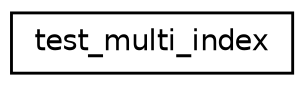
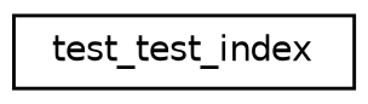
  digraph {
    rankdir=TB
-   n1 [color=black fillcolor=white fontname=Helvetica fontsize=10 height=0.2 label=test_multi_index shape=record style=filled width=0.4]
+   n1 [color=black fillcolor=white fontname=Helvetica fontsize=10 height=0.2 label=test_test_index shape=record style=filled width=0.4]
  }
